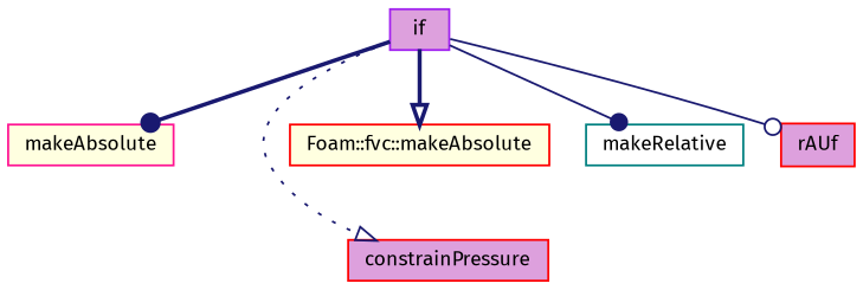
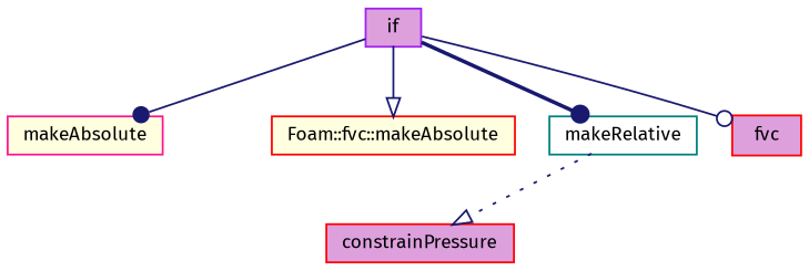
  digraph {
    fontname="Fira Sans"
    rankdir=TB
    node [color=red fillcolor=plum fontname="Fira Sans" fontsize=10 shape=record style=filled]
    edge [arrowhead=dot color=midnightblue fontname="Fira Sans" fontsize=10 labelfontname=Helvetica labelfontsize=10 style=bold]
    n1 [color=purple fontcolor=black height=0.2 label=if width=0.4]
    n2 [color=deeppink fillcolor=lightyellow height=0.2 label=makeAbsolute width=0.4]
    n3 [height=0.2 label=constrainPressure width=0.4]
    n4 [fillcolor=lightyellow height=0.2 label="Foam::fvc::makeAbsolute" width=0.4]
    n5 [color=teal fillcolor=white height=0.2 label=makeRelative width=0.4]
-   n6 [height=0.2 label=rAUf width=0.4]
-   n1 -> n2
-   n1 -> n3 [arrowhead=onormal style=dotted]
-   n1 -> n4 [arrowhead=onormal]
-   n1 -> n5 [style=solid]
+   n6 [height=0.2 label=fvc width=0.4]
+   n1 -> n2 [style=solid]
+   n5 -> n3 [arrowhead=onormal style=dotted]
+   n1 -> n4 [arrowhead=onormal style=solid]
+   n1 -> n5
    n1 -> n6 [arrowhead=odot style=solid]
  }
